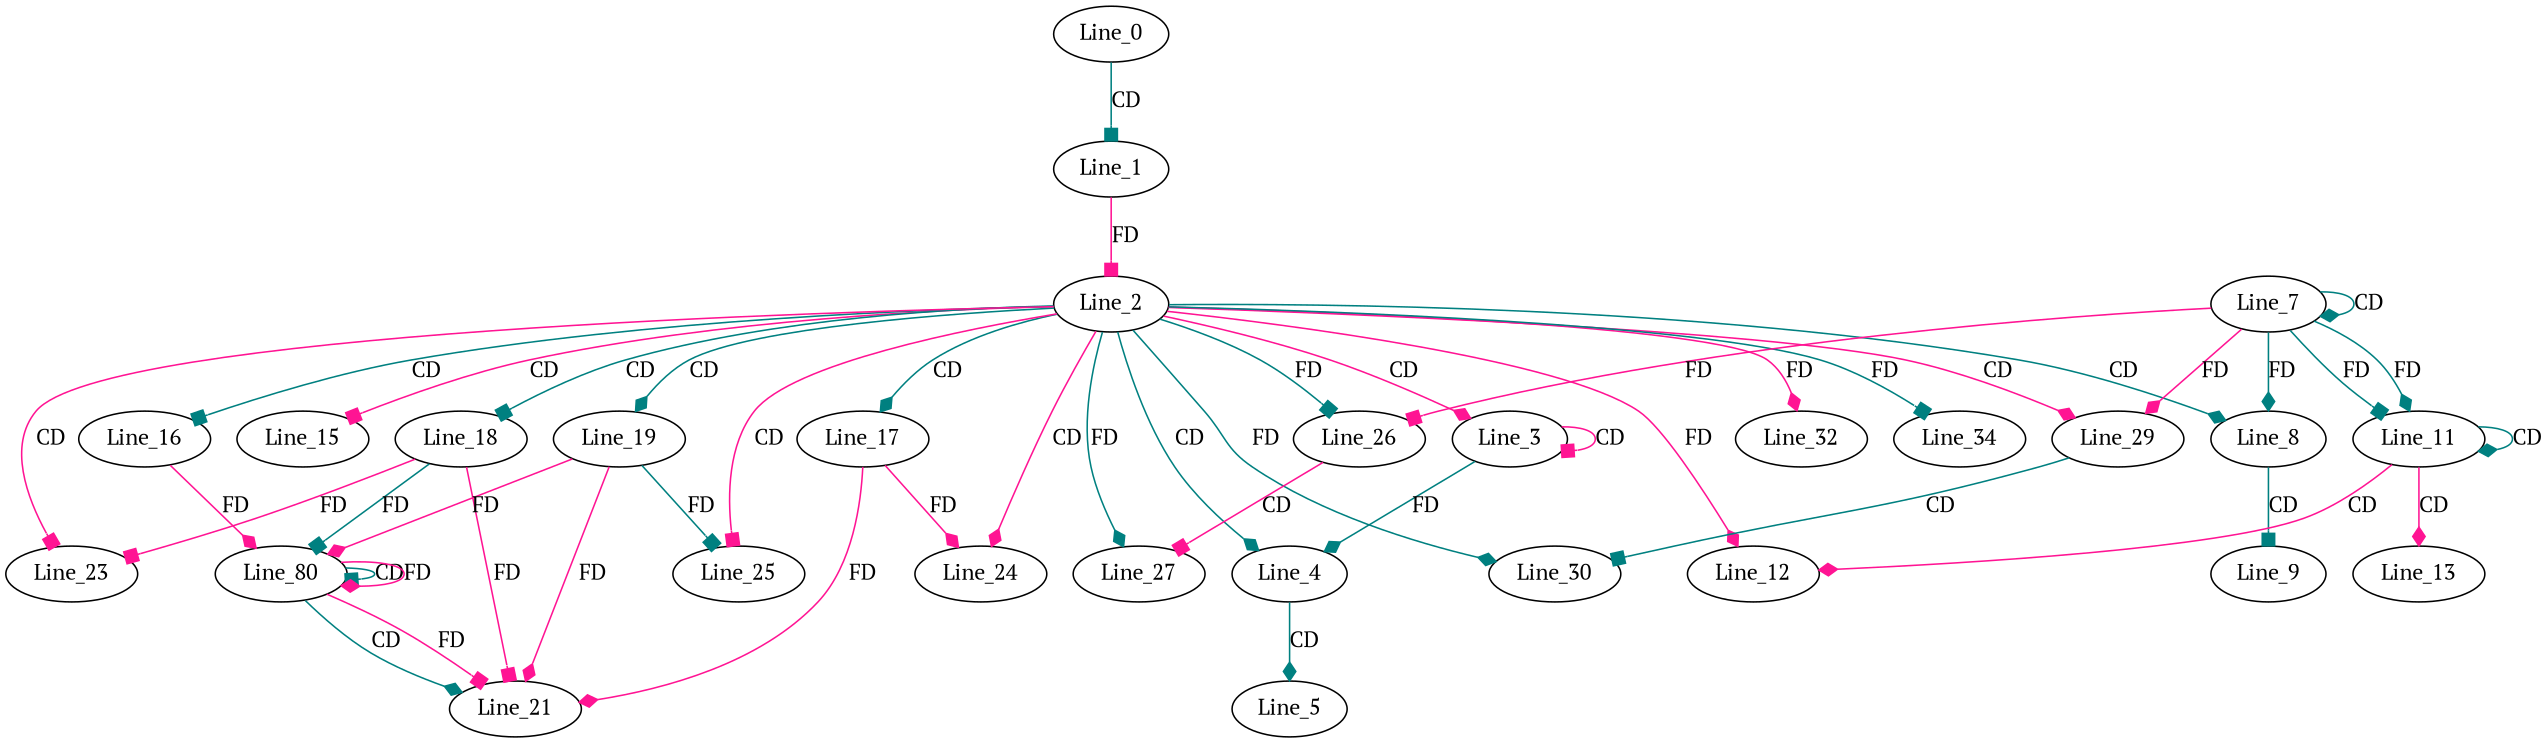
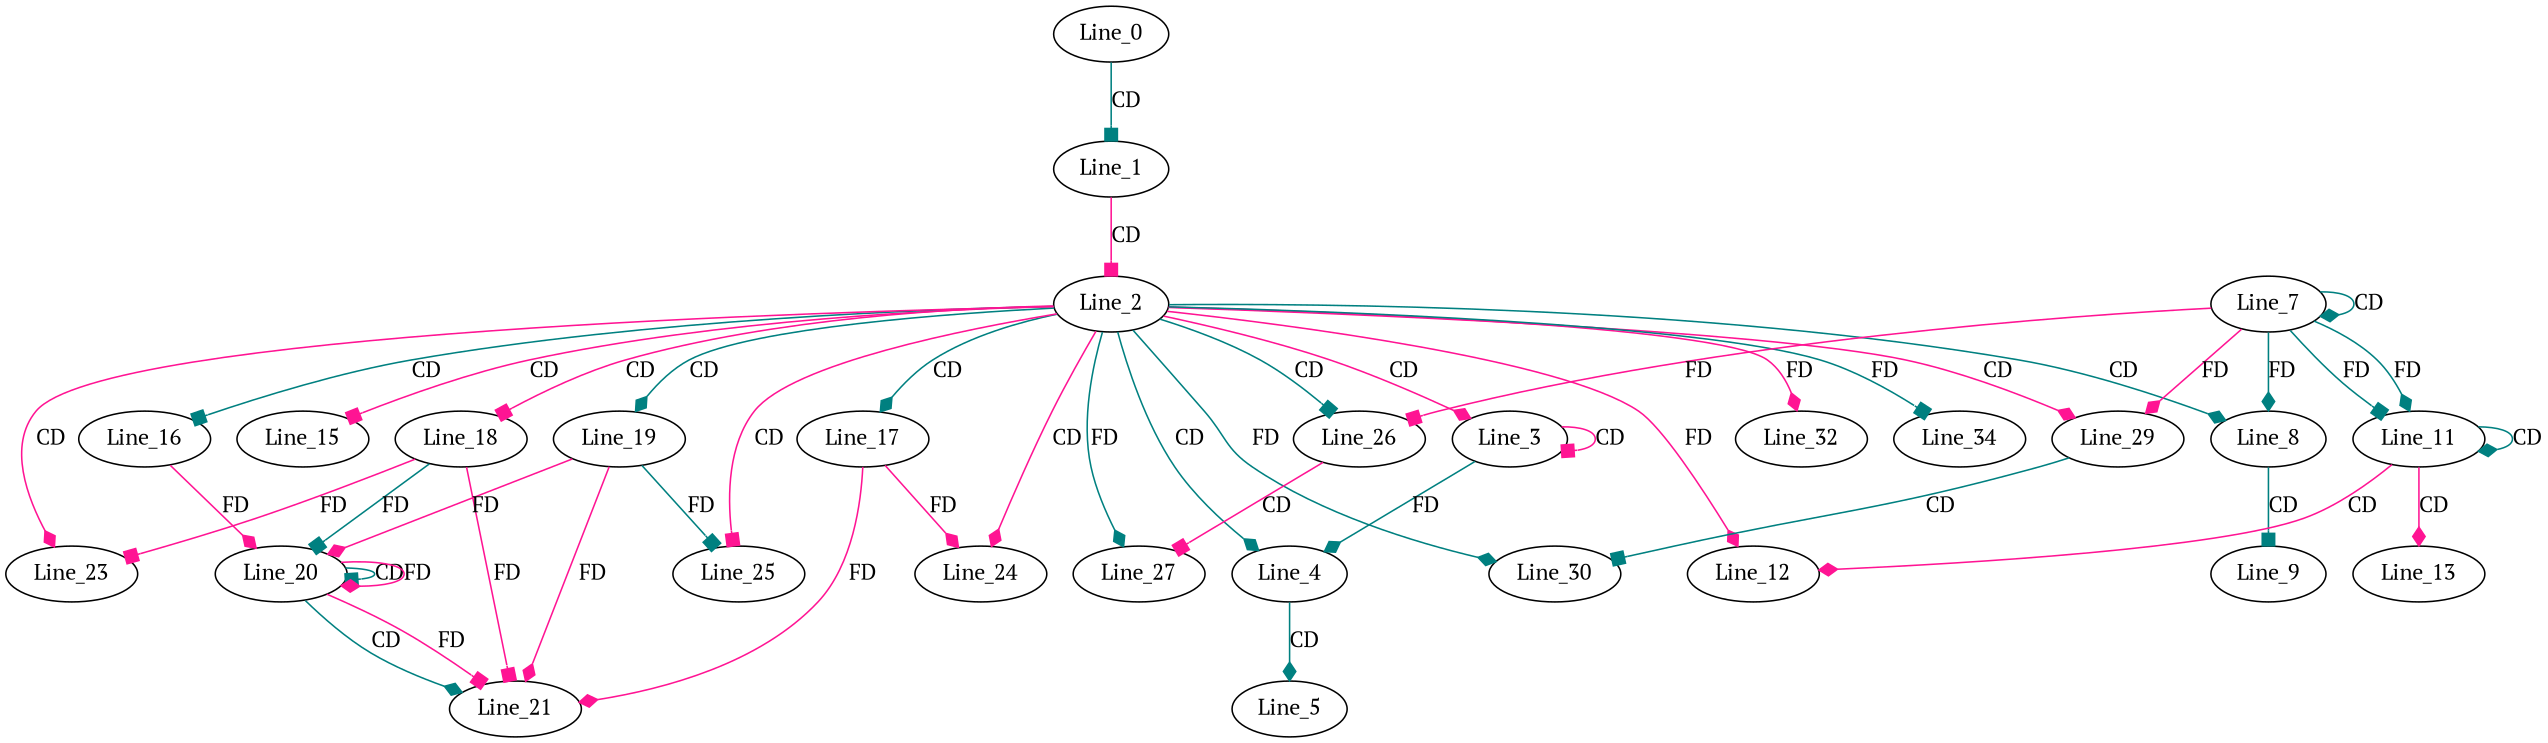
  digraph {
    fontname="PT Serif"
    node [fontname="PT Serif"]
    edge [arrowhead=diamond color=deeppink fontname="PT Serif"]
    Line_0
    Line_1
    Line_2
    Line_3
    Line_4
    Line_8
    Line_12
    Line_15
    Line_16
    Line_17
    Line_18
    Line_19
    Line_23
    Line_24
    Line_25
    Line_26
    Line_27
    Line_29
    Line_30
    Line_32
    Line_34
    Line_5
    Line_7
    Line_11
    Line_9
    Line_13
-   Line_20 [label=Line_80]
+   Line_20
    Line_21
    Line_0 -> Line_1 [arrowhead=box color=teal label=CD]
-   Line_1 -> Line_2 [arrowhead=box label=FD]
+   Line_1 -> Line_2 [arrowhead=box label=CD]
    Line_2 -> Line_3 [label=CD]
    Line_2 -> Line_4 [color=teal label=CD]
    Line_2 -> Line_8 [color=teal label=CD]
    Line_2 -> Line_12 [label=FD]
    Line_2 -> Line_15 [arrowhead=box label=CD]
    Line_2 -> Line_16 [arrowhead=box color=teal label=CD]
    Line_2 -> Line_17 [color=teal label=CD]
-   Line_2 -> Line_18 [arrowhead=box color=teal label=CD]
+   Line_2 -> Line_18 [arrowhead=box label=CD]
    Line_2 -> Line_19 [color=teal label=CD]
-   Line_2 -> Line_23 [arrowhead=box label=CD]
+   Line_2 -> Line_23 [label=CD]
    Line_2 -> Line_24 [label=CD]
    Line_2 -> Line_25 [arrowhead=box label=CD]
-   Line_2 -> Line_26 [arrowhead=box color=teal label=FD]
+   Line_2 -> Line_26 [arrowhead=box color=teal label=CD]
    Line_2 -> Line_27 [color=teal label=FD]
    Line_2 -> Line_29 [label=CD]
    Line_2 -> Line_30 [color=teal label=FD]
    Line_2 -> Line_32 [label=FD]
    Line_2 -> Line_34 [arrowhead=box color=teal label=FD]
    Line_3 -> Line_3 [arrowhead=box label=CD]
    Line_3 -> Line_4 [color=teal label=FD]
    Line_4 -> Line_5 [color=teal label=CD]
    Line_8 -> Line_9 [arrowhead=box color=teal label=CD]
    Line_16 -> Line_20 [label=FD]
    Line_17 -> Line_24 [label=FD]
    Line_17 -> Line_21 [label=FD]
    Line_18 -> Line_23 [arrowhead=box label=FD]
    Line_18 -> Line_20 [arrowhead=box color=teal label=FD]
    Line_18 -> Line_21 [arrowhead=box label=FD]
    Line_19 -> Line_25 [arrowhead=box color=teal label=FD]
    Line_19 -> Line_20 [label=FD]
    Line_19 -> Line_21 [label=FD]
    Line_26 -> Line_27 [arrowhead=box label=CD]
    Line_29 -> Line_30 [arrowhead=box color=teal label=CD]
    Line_7 -> Line_8 [color=teal label=FD]
    Line_7 -> Line_26 [arrowhead=box label=FD]
    Line_7 -> Line_29 [label=FD]
    Line_7 -> Line_7 [color=teal label=CD]
    Line_7 -> Line_11 [color=teal label=FD]
    Line_7 -> Line_11 [arrowhead=box color=teal label=FD]
    Line_11 -> Line_12 [label=CD]
    Line_11 -> Line_11 [color=teal label=CD]
    Line_11 -> Line_13 [label=CD]
    Line_20 -> Line_20 [arrowhead=box color=teal label=CD]
    Line_20 -> Line_20 [label=FD]
    Line_20 -> Line_21 [color=teal label=CD]
    Line_20 -> Line_21 [arrowhead=box label=FD]
  }
